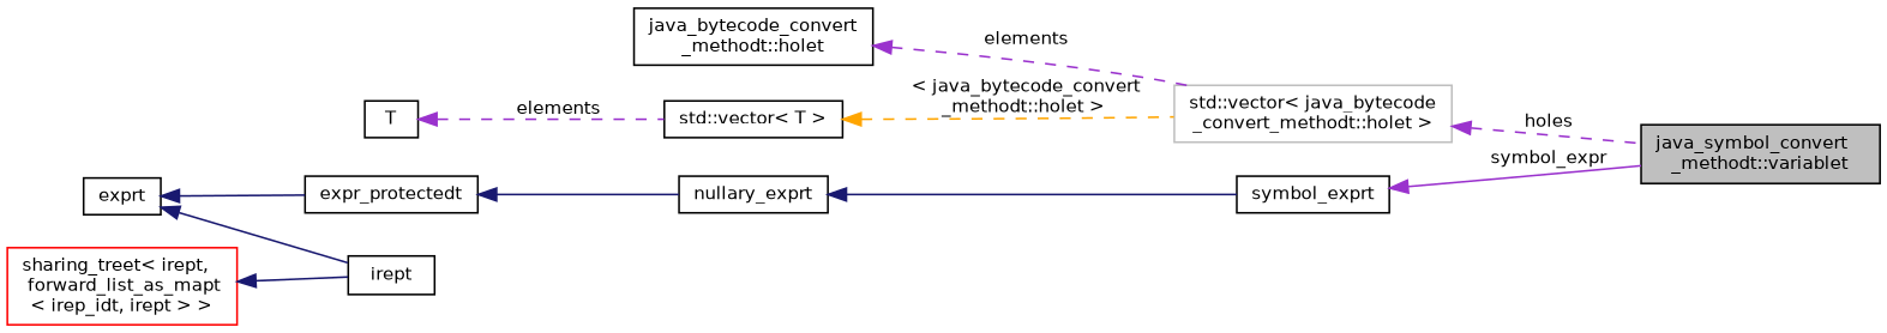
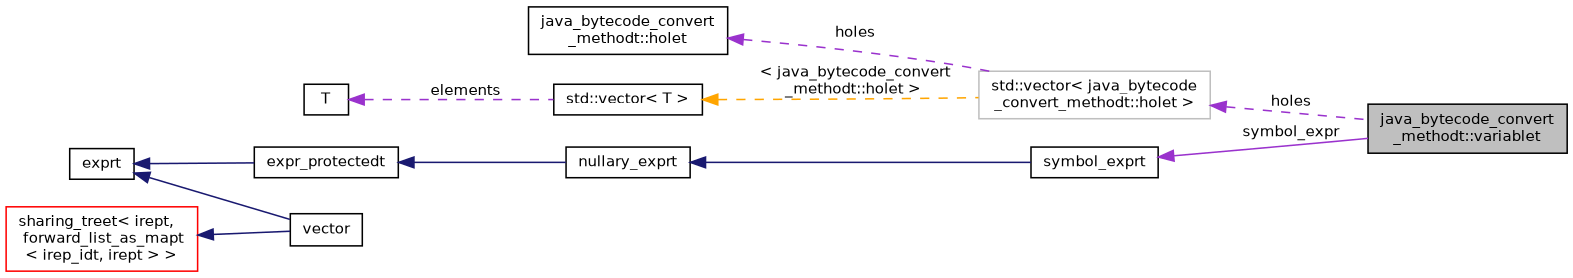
  digraph {
    rankdir=LR
    node [color=black fontname=Helvetica fontsize=10 shape=record]
    edge [color=midnightblue dir=back fontname=Helvetica fontsize=10 labelfontname=Helvetica labelfontsize=10 style=solid]
-   n1 [fillcolor=grey75 fontcolor=black height=0.2 label="java_symbol_convert\l_methodt::variablet" style=filled width=0.4]
+   n1 [fillcolor=grey75 fontcolor=black height=0.2 label="java_bytecode_convert\l_methodt::variablet" style=filled width=0.4]
    n2 [color=grey75 height=0.2 label="std::vector\< java_bytecode\l_convert_methodt::holet \>" width=0.4]
    n3 [height=0.2 label="java_bytecode_convert\l_methodt::holet" width=0.4]
    n4 [height=0.2 label="std::vector\< T \>" width=0.4]
    n5 [height=0.2 label=T width=0.4]
    n6 [height=0.2 label=symbol_exprt width=0.4]
    n7 [height=0.2 label=nullary_exprt width=0.4]
    n8 [height=0.2 label=expr_protectedt width=0.4]
    n9 [height=0.2 label=exprt width=0.4]
-   n10 [height=0.2 label=irept width=0.4]
+   n10 [height=0.2 label=vector width=0.4]
    n11 [color=red height=0.2 label="sharing_treet\< irept,\l forward_list_as_mapt\l\< irep_idt, irept \> \>" width=0.4]
    n2 -> n1 [color=darkorchid3 label=" holes" style=dashed]
-   n3 -> n2 [color=darkorchid3 label=" elements" style=dashed]
+   n3 -> n2 [color=darkorchid3 label=" holes" style=dashed]
    n4 -> n2 [color=orange label=" \< java_bytecode_convert\l_methodt::holet \>" style=dashed]
    n5 -> n4 [color=darkorchid3 label=" elements" style=dashed]
    n6 -> n1 [color=darkorchid3 label=" symbol_expr"]
    n7 -> n6
    n8 -> n7
    n9 -> n8
    n9 -> n10
    n11 -> n10
  }
